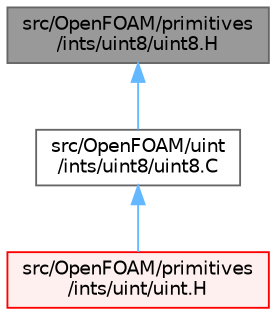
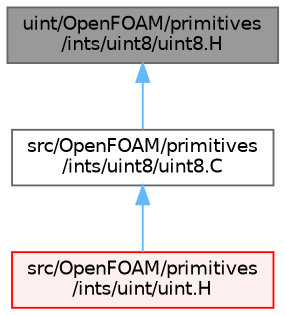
  digraph {
    node [fontname=Helvetica fontsize=10 shape=box style=filled]
    edge [color=steelblue1 dir=back fontname=Helvetica fontsize=10 labelfontname=Helvetica labelfontsize=10 style=solid]
-   n1 [color=gray40 fillcolor=grey60 fontcolor=black height=0.2 label="src/OpenFOAM/primitives\l/ints/uint8/uint8.H" width=0.4]
-   n2 [color=grey40 fillcolor=white height=0.2 label="src/OpenFOAM/uint\l/ints/uint8/uint8.C" width=0.4]
+   n1 [color=gray40 fillcolor=grey60 fontcolor=black height=0.2 label="uint/OpenFOAM/primitives\l/ints/uint8/uint8.H" width=0.4]
+   n2 [color=grey40 fillcolor=white height=0.2 label="src/OpenFOAM/primitives\l/ints/uint8/uint8.C" width=0.4]
    n3 [color=red fillcolor="#FFF0F0" height=0.2 label="src/OpenFOAM/primitives\l/ints/uint/uint.H" width=0.4]
    n1 -> n2
    n2 -> n3
  }
